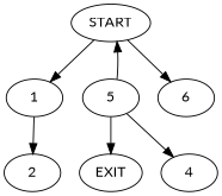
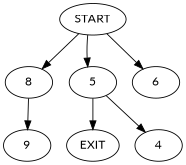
  digraph {
    fontname=Lato
    node [fontname=Lato]
    edge [fontname=Lato]
    n1 [label=START]
-   1
+   1 [label=8]
    5
    6
-   2
+   2 [label=9]
    n6 [label=EXIT]
    4
    n1 -> 1
-   5 -> n1
+   n1 -> 5
    n1 -> 6
    1 -> 2
    5 -> n6
    5 -> 4
  }
